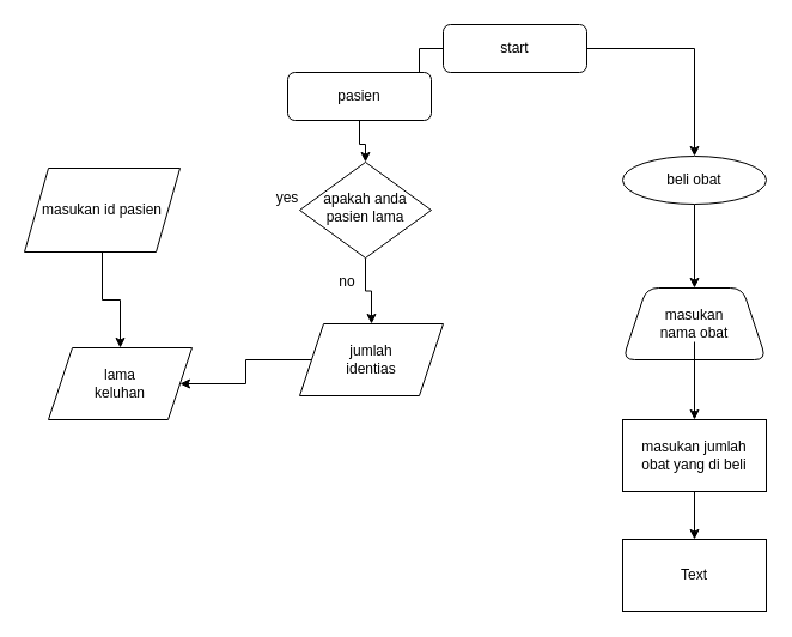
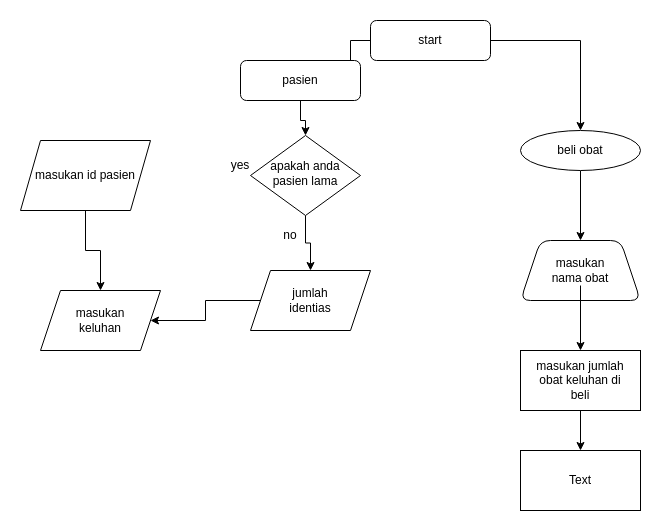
  <mxCell id="0" />
  <mxCell id="1" parent="0" />
  <mxCell id="2" style="edgeStyle=orthogonalEdgeStyle;rounded=0;orthogonalLoop=1;jettySize=auto;html=1;" edge="1" parent="1" source="4" target="8"><mxGeometry relative="1" as="geometry" /></mxCell>
  <mxCell id="3" value="" style="edgeStyle=orthogonalEdgeStyle;rounded=0;orthogonalLoop=1;jettySize=auto;html=1;" edge="1" parent="1" source="4" target="23"><mxGeometry relative="1" as="geometry" /></mxCell>
  <mxCell id="4" value="start" style="rounded=1;whiteSpace=wrap;html=1;fontSize=12;glass=0;strokeWidth=1;shadow=0;" parent="1" vertex="1"><mxGeometry x="370" y="20" width="120" height="40" as="geometry" /></mxCell>
  <mxCell id="5" value="" style="edgeStyle=orthogonalEdgeStyle;rounded=0;orthogonalLoop=1;jettySize=auto;html=1;" edge="1" parent="1" source="6" target="20"><mxGeometry relative="1" as="geometry" /></mxCell>
  <mxCell id="6" value="apakah anda pasien lama" style="rhombus;whiteSpace=wrap;html=1;shadow=0;fontFamily=Helvetica;fontSize=12;align=center;strokeWidth=1;spacing=6;spacingTop=-4;" parent="1" vertex="1"><mxGeometry x="250" y="135" width="110" height="80" as="geometry" /></mxCell>
  <mxCell id="7" value="" style="edgeStyle=orthogonalEdgeStyle;rounded=0;orthogonalLoop=1;jettySize=auto;html=1;" edge="1" parent="1" source="8" target="11"><mxGeometry relative="1" as="geometry" /></mxCell>
  <mxCell id="8" value="beli obat" style="ellipse;whiteSpace=wrap;html=1;fontSize=12;glass=0;strokeWidth=1;shadow=0;" parent="1" vertex="1"><mxGeometry x="520" y="130" width="120" height="40" as="geometry" /></mxCell>
  <mxCell id="9" style="edgeStyle=orthogonalEdgeStyle;rounded=0;orthogonalLoop=1;jettySize=auto;html=1;exitX=0.5;exitY=1;exitDx=0;exitDy=0;" edge="1" parent="1" source="8" target="8"><mxGeometry relative="1" as="geometry" /></mxCell>
  <mxCell id="10" value="no" style="text;html=1;strokeColor=none;fillColor=none;align=center;verticalAlign=middle;whiteSpace=wrap;rounded=0;" vertex="1" parent="1"><mxGeometry x="260" y="220" width="60" height="30" as="geometry" /></mxCell>
  <mxCell id="11" value="" style="shape=trapezoid;perimeter=trapezoidPerimeter;whiteSpace=wrap;html=1;fixedSize=1;rounded=1;glass=0;strokeWidth=1;shadow=0;" vertex="1" parent="1"><mxGeometry x="520" y="240" width="120" height="60" as="geometry" /></mxCell>
  <mxCell id="12" value="" style="edgeStyle=orthogonalEdgeStyle;rounded=0;orthogonalLoop=1;jettySize=auto;html=1;" edge="1" parent="1" source="13" target="15"><mxGeometry relative="1" as="geometry" /></mxCell>
  <mxCell id="13" value="masukan nama obat" style="text;html=1;strokeColor=none;fillColor=none;align=center;verticalAlign=middle;whiteSpace=wrap;rounded=0;" vertex="1" parent="1"><mxGeometry x="550" y="255" width="60" height="30" as="geometry" /></mxCell>
  <mxCell id="14" value="" style="edgeStyle=orthogonalEdgeStyle;rounded=0;orthogonalLoop=1;jettySize=auto;html=1;" edge="1" parent="1" source="15" target="17"><mxGeometry relative="1" as="geometry" /></mxCell>
  <mxCell id="15" value="" style="whiteSpace=wrap;html=1;" vertex="1" parent="1"><mxGeometry x="520" y="350" width="120" height="60" as="geometry" /></mxCell>
- <mxCell id="16" value="masukan jumlah obat yang di beli" style="text;html=1;strokeColor=none;fillColor=none;align=center;verticalAlign=middle;whiteSpace=wrap;rounded=0;" vertex="1" parent="1"><mxGeometry x="530" y="360" width="100" height="40" as="geometry" /></mxCell>
+ <mxCell id="16" value="masukan jumlah obat keluhan di beli" style="text;html=1;strokeColor=none;fillColor=none;align=center;verticalAlign=middle;whiteSpace=wrap;rounded=0;" vertex="1" parent="1"><mxGeometry x="530" y="360" width="100" height="40" as="geometry" /></mxCell>
  <mxCell id="17" value="" style="whiteSpace=wrap;html=1;" vertex="1" parent="1"><mxGeometry x="520" y="450" width="120" height="60" as="geometry" /></mxCell>
  <mxCell id="18" value="Text" style="text;html=1;strokeColor=none;fillColor=none;align=center;verticalAlign=middle;whiteSpace=wrap;rounded=0;" vertex="1" parent="1"><mxGeometry x="550" y="465" width="60" height="30" as="geometry" /></mxCell>
  <mxCell id="19" style="edgeStyle=orthogonalEdgeStyle;rounded=0;orthogonalLoop=1;jettySize=auto;html=1;exitX=0;exitY=0.5;exitDx=0;exitDy=0;entryX=1;entryY=0.5;entryDx=0;entryDy=0;" edge="1" parent="1" source="20" target="27"><mxGeometry relative="1" as="geometry"><mxPoint x="160" y="320" as="targetPoint" /></mxGeometry></mxCell>
  <mxCell id="20" value="" style="shape=parallelogram;perimeter=parallelogramPerimeter;whiteSpace=wrap;html=1;fixedSize=1;shadow=0;strokeWidth=1;spacing=6;spacingTop=-4;" vertex="1" parent="1"><mxGeometry x="250" y="270" width="120" height="60" as="geometry" /></mxCell>
  <mxCell id="21" value="jumlah identias" style="text;html=1;strokeColor=none;fillColor=none;align=center;verticalAlign=middle;whiteSpace=wrap;rounded=0;" vertex="1" parent="1"><mxGeometry x="280" y="285" width="60" height="30" as="geometry" /></mxCell>
  <mxCell id="22" style="edgeStyle=orthogonalEdgeStyle;rounded=0;orthogonalLoop=1;jettySize=auto;html=1;entryX=0.5;entryY=0;entryDx=0;entryDy=0;" edge="1" parent="1" source="23" target="6"><mxGeometry relative="1" as="geometry" /></mxCell>
  <mxCell id="23" value="pasien" style="rounded=1;whiteSpace=wrap;html=1;fontSize=12;glass=0;strokeWidth=1;shadow=0;" vertex="1" parent="1"><mxGeometry x="240" y="60" width="120" height="40" as="geometry" /></mxCell>
  <mxCell id="24" style="edgeStyle=orthogonalEdgeStyle;rounded=0;orthogonalLoop=1;jettySize=auto;html=1;" edge="1" parent="1" source="25" target="27"><mxGeometry relative="1" as="geometry" /></mxCell>
  <mxCell id="25" value="masukan id pasien" style="shape=parallelogram;perimeter=parallelogramPerimeter;whiteSpace=wrap;html=1;fixedSize=1;" vertex="1" parent="1"><mxGeometry x="20" y="140" width="130" height="70" as="geometry" /></mxCell>
  <mxCell id="26" value="yes" style="text;html=1;strokeColor=none;fillColor=none;align=center;verticalAlign=middle;whiteSpace=wrap;rounded=0;" vertex="1" parent="1"><mxGeometry x="210" y="150" width="60" height="30" as="geometry" /></mxCell>
  <mxCell id="27" value="" style="shape=parallelogram;perimeter=parallelogramPerimeter;whiteSpace=wrap;html=1;fixedSize=1;" vertex="1" parent="1"><mxGeometry x="40" y="290" width="120" height="60" as="geometry" /></mxCell>
- <mxCell id="28" value="lama keluhan" style="text;html=1;strokeColor=none;fillColor=none;align=center;verticalAlign=middle;whiteSpace=wrap;rounded=0;" vertex="1" parent="1"><mxGeometry x="70" y="305" width="60" height="30" as="geometry" /></mxCell>
+ <mxCell id="28" value="masukan keluhan" style="text;html=1;strokeColor=none;fillColor=none;align=center;verticalAlign=middle;whiteSpace=wrap;rounded=0;" vertex="1" parent="1"><mxGeometry x="70" y="305" width="60" height="30" as="geometry" /></mxCell>
